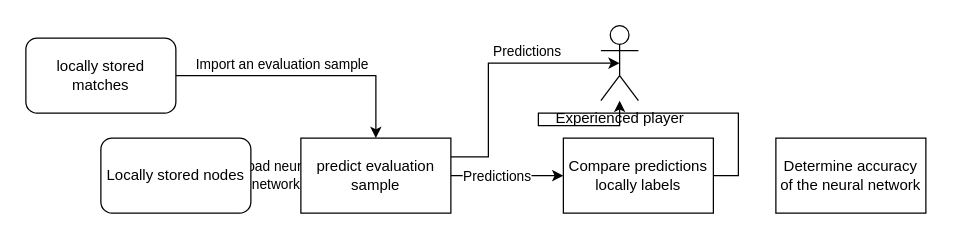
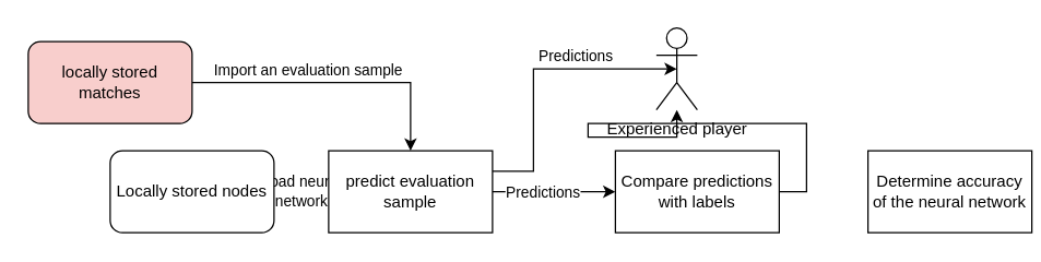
  <mxCell id="0" />
  <mxCell id="1" parent="0" />
  <mxCell id="2" value="Load neural&lt;br&gt;network" style="edgeStyle=orthogonalEdgeStyle;rounded=0;orthogonalLoop=1;jettySize=auto;html=1;exitX=1;exitY=0.5;exitDx=0;exitDy=0;entryX=0;entryY=0.5;entryDx=0;entryDy=0;" edge="1" parent="1" source="3" target="8"><mxGeometry relative="1" as="geometry" /></mxCell>
  <mxCell id="3" value="Locally stored nodes" style="rounded=1;whiteSpace=wrap;html=1;" vertex="1" parent="1"><mxGeometry x="80" y="110" width="120" height="60" as="geometry" /></mxCell>
  <mxCell id="4" style="edgeStyle=orthogonalEdgeStyle;rounded=0;orthogonalLoop=1;jettySize=auto;html=1;exitX=1;exitY=0.5;exitDx=0;exitDy=0;entryX=0;entryY=0.5;entryDx=0;entryDy=0;" edge="1" parent="1" source="8" target="13"><mxGeometry relative="1" as="geometry" /></mxCell>
  <mxCell id="5" value="Predictions" style="edgeLabel;html=1;align=center;verticalAlign=middle;resizable=0;points=[];" vertex="1" connectable="0" parent="4"><mxGeometry x="-0.2" relative="1" as="geometry"><mxPoint as="offset" /></mxGeometry></mxCell>
  <mxCell id="6" value="Predictions" style="edgeLabel;html=1;align=center;verticalAlign=middle;resizable=0;points=[];" vertex="1" connectable="0" parent="4"><mxGeometry x="-0.2" relative="1" as="geometry"><mxPoint x="24" y="-100" as="offset" /></mxGeometry></mxCell>
  <mxCell id="7" style="edgeStyle=orthogonalEdgeStyle;rounded=0;orthogonalLoop=1;jettySize=auto;html=1;exitX=1;exitY=0.25;exitDx=0;exitDy=0;entryX=0.5;entryY=0.5;entryDx=0;entryDy=0;entryPerimeter=0;" edge="1" parent="1" source="8" target="14"><mxGeometry relative="1" as="geometry"><Array as="points"><mxPoint x="390" y="125" /><mxPoint x="390" y="50" /></Array></mxGeometry></mxCell>
  <mxCell id="8" value="predict evaluation sample" style="rounded=0;whiteSpace=wrap;html=1;" vertex="1" parent="1"><mxGeometry x="240" y="110" width="120" height="60" as="geometry" /></mxCell>
  <mxCell id="9" style="edgeStyle=orthogonalEdgeStyle;rounded=0;orthogonalLoop=1;jettySize=auto;html=1;exitX=1;exitY=0.5;exitDx=0;exitDy=0;entryX=0.5;entryY=0;entryDx=0;entryDy=0;" edge="1" parent="1" source="11" target="8"><mxGeometry relative="1" as="geometry" /></mxCell>
  <mxCell id="10" value="Import an evaluation sample" style="edgeLabel;html=1;align=center;verticalAlign=middle;resizable=0;points=[];" vertex="1" connectable="0" parent="9"><mxGeometry x="-0.213" relative="1" as="geometry"><mxPoint x="1" y="-10" as="offset" /></mxGeometry></mxCell>
- <mxCell id="11" value="locally stored matches" style="rounded=1;whiteSpace=wrap;html=1;" vertex="1" parent="1"><mxGeometry x="20" y="30" width="120" height="60" as="geometry" /></mxCell>
+ <mxCell id="11" value="locally stored matches" style="rounded=1;whiteSpace=wrap;html=1;fillColor=#f8cecc;" vertex="1" parent="1"><mxGeometry x="20" y="30" width="120" height="60" as="geometry" /></mxCell>
  <mxCell id="12" style="edgeStyle=orthogonalEdgeStyle;rounded=0;orthogonalLoop=1;jettySize=auto;html=1;exitX=1;exitY=0.5;exitDx=0;exitDy=0;" edge="1" parent="1" source="13" target="14"><mxGeometry relative="1" as="geometry" /></mxCell>
- <mxCell id="13" value="Compare predictions locally labels" style="rounded=0;whiteSpace=wrap;html=1;" vertex="1" parent="1"><mxGeometry x="450" y="110" width="120" height="60" as="geometry" /></mxCell>
+ <mxCell id="13" value="Compare predictions with labels" style="rounded=0;whiteSpace=wrap;html=1;" vertex="1" parent="1"><mxGeometry x="450" y="110" width="120" height="60" as="geometry" /></mxCell>
  <mxCell id="14" value="Experienced player" style="shape=umlActor;verticalLabelPosition=bottom;verticalAlign=top;html=1;outlineConnect=0;" vertex="1" parent="1"><mxGeometry x="480" y="20" width="30" height="60" as="geometry" /></mxCell>
- <mxCell id="15" value="Determine accuracy of the neural network" style="rounded=0;whiteSpace=wrap;html=1;" vertex="1" parent="1"><mxGeometry x="620" y="110" width="120" height="60" as="geometry" /></mxCell>
+ <mxCell id="15" value="Determine accuracy of the neural network" style="rounded=0;whiteSpace=wrap;html=1;" vertex="1" parent="1"><mxGeometry x="635" y="110" width="120" height="60" as="geometry" /></mxCell>
